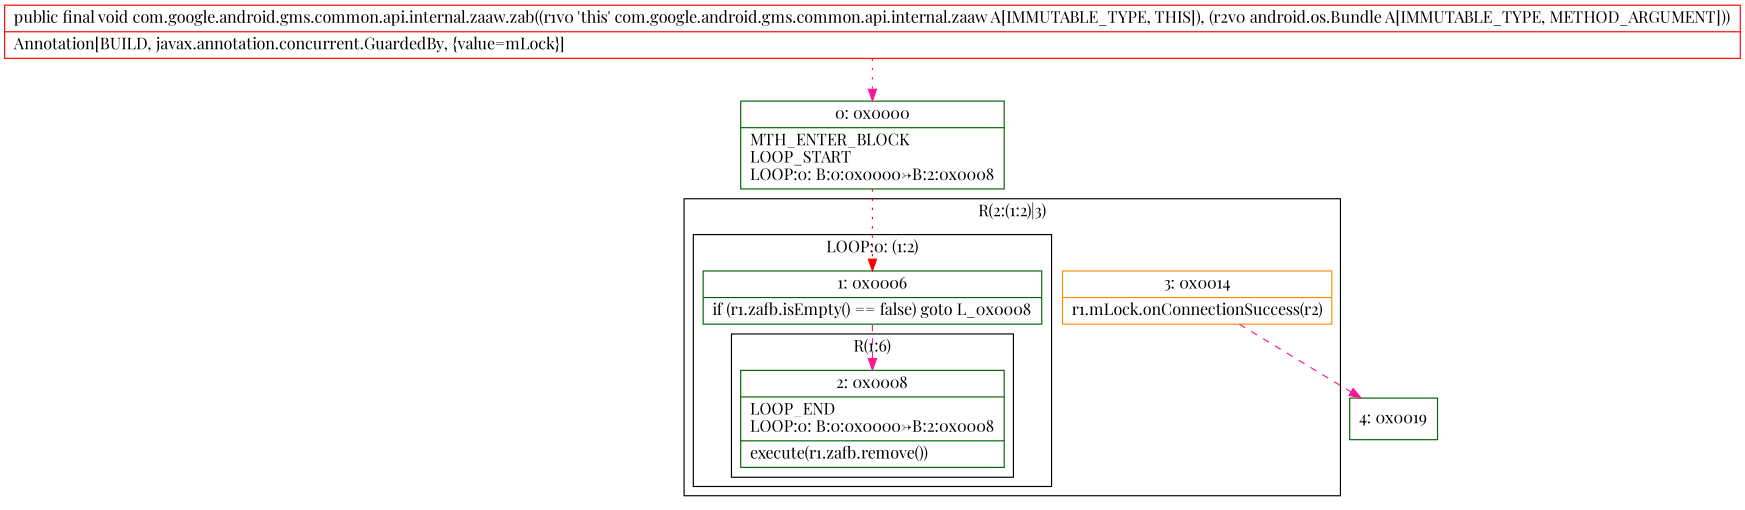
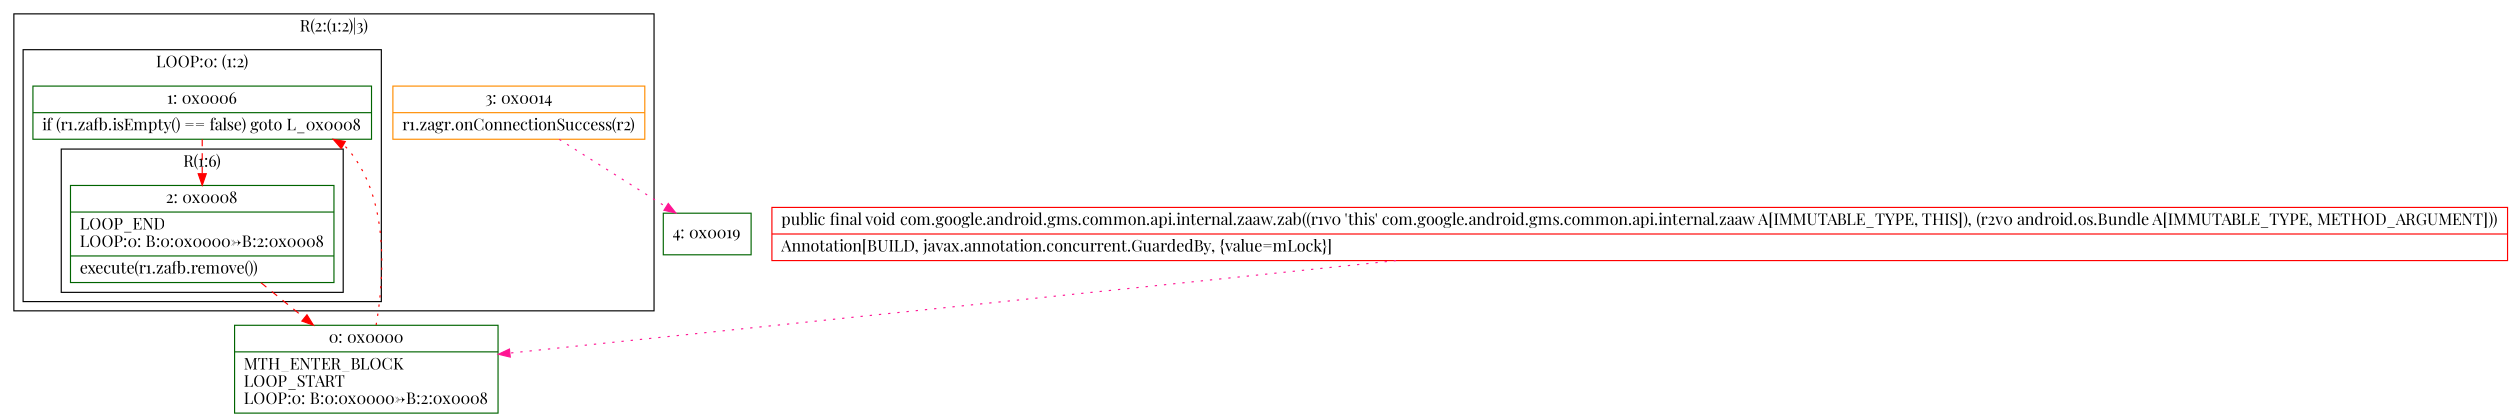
  digraph {
    fontname="Playfair Display"
    node [color=darkgreen fontname="Playfair Display" shape=record]
    edge [color=red fontname="Playfair Display" style=dashed]
    n1 [label="{2\:\ 0x0008|LOOP_END\lLOOP:0: B:0:0x0000\-\>B:2:0x0008\l|execute(r1.zafb.remove())\l}"]
    n2 [label="{1\:\ 0x0006|if (r1.zafb.isEmpty() == false) goto L_0x0008\l}"]
-   n3 [color=darkorange label="{3\:\ 0x0014|r1.mLock.onConnectionSuccess(r2)\l}"]
+   n3 [color=darkorange label="{3\:\ 0x0014|r1.zagr.onConnectionSuccess(r2)\l}"]
    n4 [label="{0\:\ 0x0000|MTH_ENTER_BLOCK\lLOOP_START\lLOOP:0: B:0:0x0000\-\>B:2:0x0008\l}"]
    n5 [label="{4\:\ 0x0019}"]
    n6 [color=red label="{public final void com.google.android.gms.common.api.internal.zaaw.zab((r1v0 'this' com.google.android.gms.common.api.internal.zaaw A[IMMUTABLE_TYPE, THIS]), (r2v0 android.os.Bundle A[IMMUTABLE_TYPE, METHOD_ARGUMENT]))  | Annotation[BUILD, javax.annotation.concurrent.GuardedBy, \{value=mLock\}]\l}"]
    subgraph cluster_1 {
      label="R(2:(1:2)|3)"
      n3
      subgraph cluster_2 {
        label="LOOP:0: (1:2)"
        n2
        subgraph cluster_3 {
          label="R(1:6)"
          n1
        }
      }
    }
-   n2 -> n1 [color=deeppink]
-   n3 -> n5 [color=deeppink]
+   n1 -> n4
+   n2 -> n1
+   n3 -> n5 [color=deeppink style=dotted]
    n4 -> n2 [style=dotted]
    n6 -> n4 [color=deeppink style=dotted]
  }
